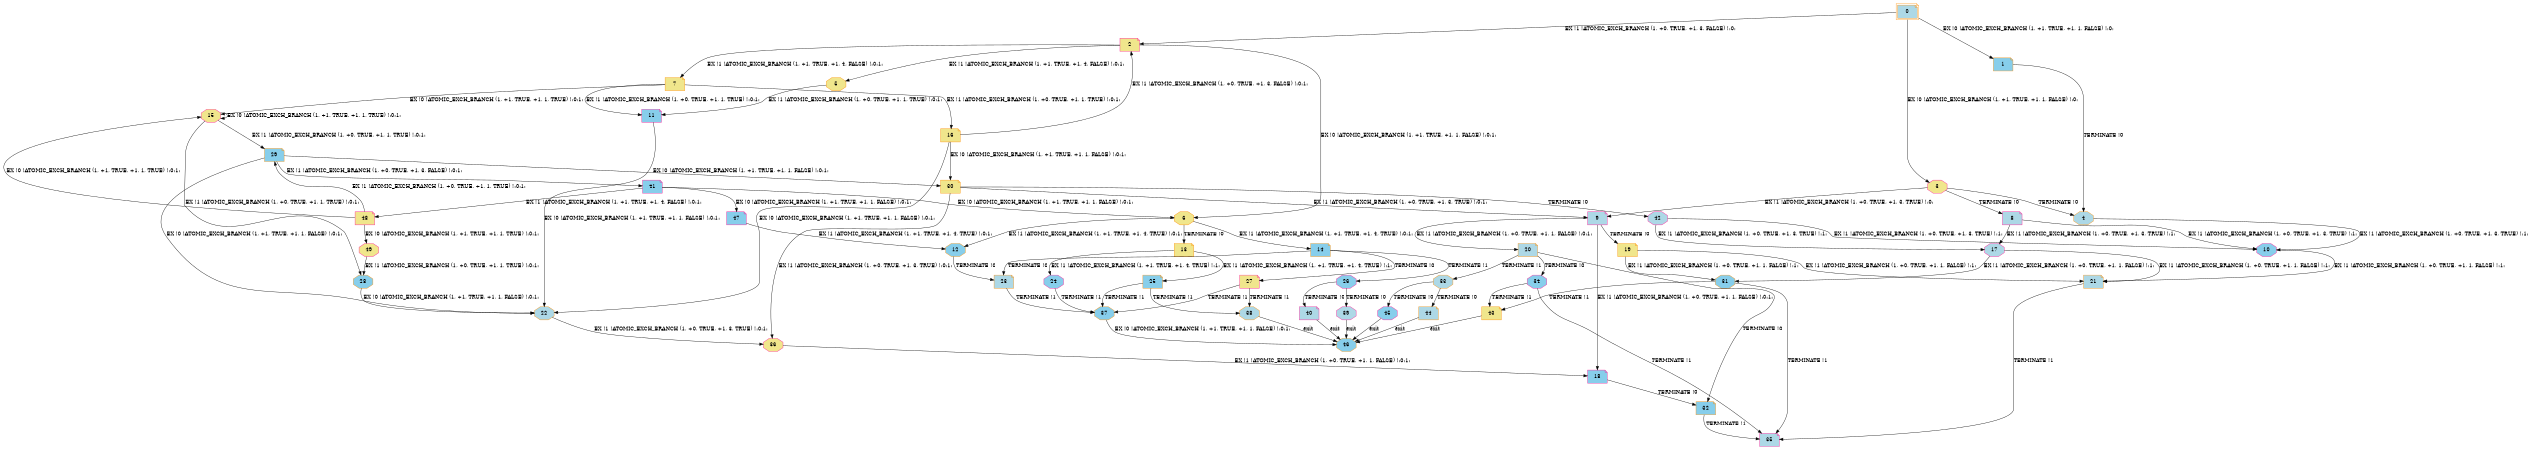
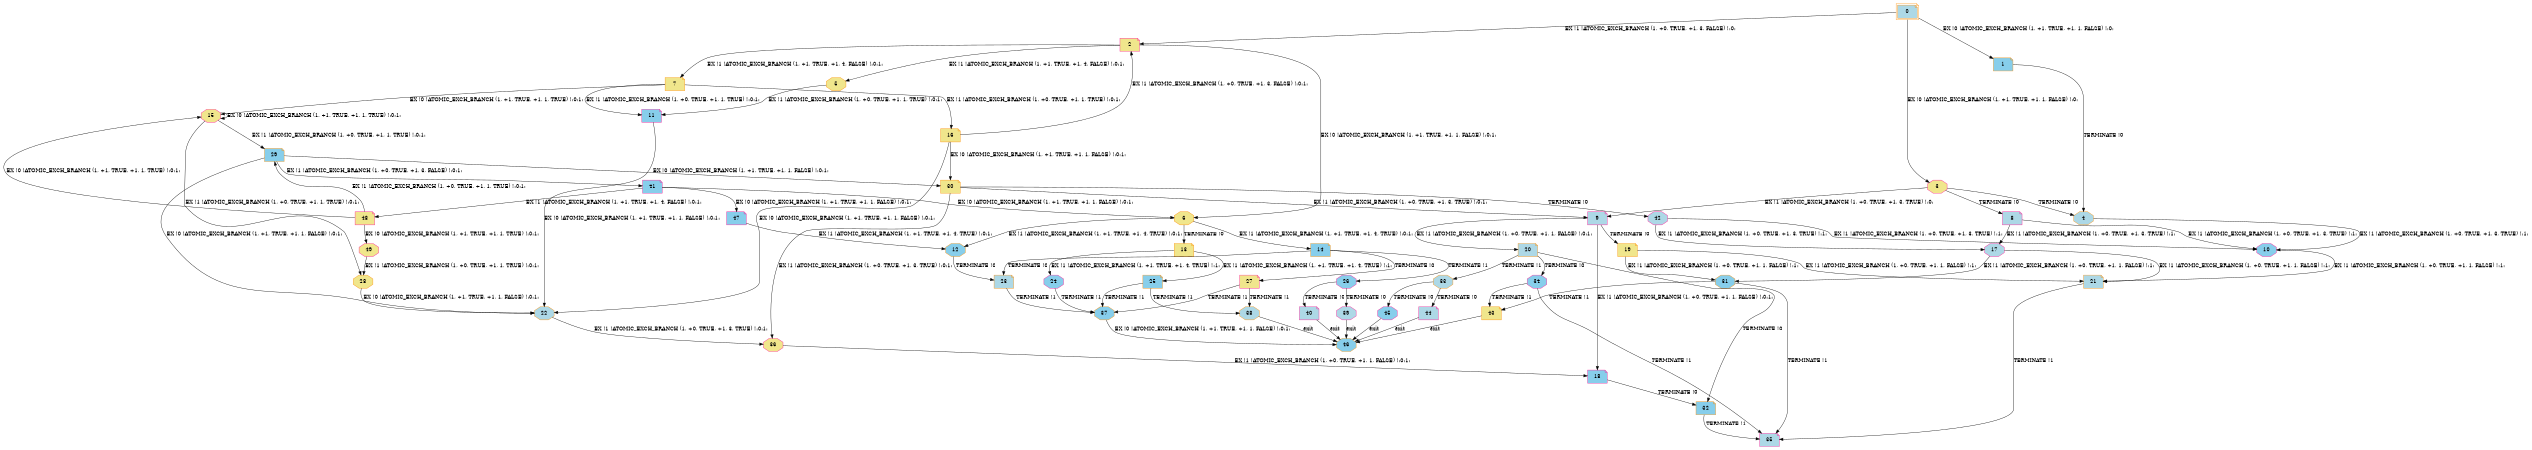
  digraph {
    node [color=darkorange fillcolor=skyblue shape=note style=filled]
    0 [fillcolor=lightblue peripheries=2]
    1
    2 [color=deeppink fillcolor=khaki]
    3 [color=deeppink fillcolor=khaki shape=octagon]
    4 [fillcolor=lightblue shape=octagon]
    5 [fillcolor=khaki shape=octagon]
    6 [fillcolor=khaki shape=octagon]
    7 [fillcolor=khaki]
    8 [color=deeppink fillcolor=lightblue]
    9 [color=deeppink fillcolor=lightblue]
    10 [color=deeppink shape=octagon]
    11 [color=deeppink]
    12 [shape=octagon]
    13 [fillcolor=khaki]
    14
    15 [color=deeppink fillcolor=khaki shape=octagon]
    16 [fillcolor=khaki]
    17 [color=deeppink fillcolor=lightblue shape=octagon]
    18 [color=deeppink]
    19 [fillcolor=khaki]
    20 [fillcolor=lightblue]
    21 [fillcolor=lightblue]
    22 [fillcolor=lightblue shape=octagon]
    23 [fillcolor=lightblue]
    24 [color=deeppink shape=octagon]
    25
    26 [color=deeppink shape=octagon]
    27 [color=deeppink fillcolor=khaki]
-   28 [shape=octagon]
+   28 [fillcolor=khaki shape=octagon]
    29
    30 [fillcolor=khaki]
    31 [shape=octagon]
    32
    33 [fillcolor=lightblue shape=octagon]
    34 [color=deeppink shape=octagon]
    35 [color=deeppink fillcolor=lightblue]
    36 [color=deeppink fillcolor=khaki shape=octagon]
    37 [shape=octagon]
    38 [fillcolor=lightblue shape=octagon]
    39 [color=deeppink fillcolor=lightblue shape=octagon]
    40 [color=deeppink fillcolor=lightblue]
    41 [color=deeppink]
    42 [color=deeppink fillcolor=lightblue shape=octagon]
    43 [fillcolor=khaki]
-   44 [fillcolor=lightblue]
+   44 [color=deeppink fillcolor=lightblue]
    45 [color=deeppink shape=octagon]
    46 [shape=octagon]
    47 [color=deeppink]
    48 [color=deeppink fillcolor=khaki]
    49 [color=deeppink fillcolor=khaki shape=octagon]
    0 -> 1 [label="EX !0 !ATOMIC_EXCH_BRANCH (1, +1, TRUE, +1, 1, FALSE) !:0:"]
    0 -> 2 [label="EX !1 !ATOMIC_EXCH_BRANCH (1, +0, TRUE, +1, 3, FALSE) !:0:"]
    0 -> 3 [label="EX !0 !ATOMIC_EXCH_BRANCH (1, +1, TRUE, +1, 1, FALSE) !:0:"]
    1 -> 4 [label="TERMINATE !0"]
    2 -> 5 [label="EX !1 !ATOMIC_EXCH_BRANCH (1, +1, TRUE, +1, 4, FALSE) !:0:1:"]
    2 -> 6 [label="EX !0 !ATOMIC_EXCH_BRANCH (1, +1, TRUE, +1, 1, FALSE) !:0:1:"]
    2 -> 7 [label="EX !1 !ATOMIC_EXCH_BRANCH (1, +1, TRUE, +1, 4, FALSE) !:0:1:"]
    3 -> 4 [label="TERMINATE !0"]
    3 -> 8 [label="TERMINATE !0"]
    3 -> 9 [label="EX !1 !ATOMIC_EXCH_BRANCH (1, +0, TRUE, +1, 3, TRUE) !:0:"]
    4 -> 10 [label="EX !1 !ATOMIC_EXCH_BRANCH (1, +0, TRUE, +1, 3, TRUE) !:1:"]
    5 -> 11 [label="EX !1 !ATOMIC_EXCH_BRANCH (1, +0, TRUE, +1, 1, TRUE) !:0:1:"]
    6 -> 12 [label="EX !1 !ATOMIC_EXCH_BRANCH (1, +1, TRUE, +1, 4, TRUE) !:0:1:"]
    6 -> 13 [label="TERMINATE !0"]
    6 -> 14 [label="EX !1 !ATOMIC_EXCH_BRANCH (1, +1, TRUE, +1, 4, TRUE) !:0:1:"]
    7 -> 11 [label="EX !1 !ATOMIC_EXCH_BRANCH (1, +0, TRUE, +1, 1, TRUE) !:0:1:"]
    7 -> 15 [label="EX !0 !ATOMIC_EXCH_BRANCH (1, +1, TRUE, +1, 1, TRUE) !:0:1:"]
    7 -> 16 [label="EX !1 !ATOMIC_EXCH_BRANCH (1, +0, TRUE, +1, 1, TRUE) !:0:1:"]
    8 -> 10 [label="EX !1 !ATOMIC_EXCH_BRANCH (1, +0, TRUE, +1, 3, TRUE) !:1:"]
    8 -> 17 [label="EX !1 !ATOMIC_EXCH_BRANCH (1, +0, TRUE, +1, 3, TRUE) !:1:"]
    9 -> 18 [label="EX !1 !ATOMIC_EXCH_BRANCH (1, +0, TRUE, +1, 1, FALSE) !:0:1:"]
    9 -> 19 [label="TERMINATE !0"]
    9 -> 20 [label="EX !1 !ATOMIC_EXCH_BRANCH (1, +0, TRUE, +1, 1, FALSE) !:0:1:"]
    10 -> 21 [label="EX !1 !ATOMIC_EXCH_BRANCH (1, +0, TRUE, +1, 1, FALSE) !:1:"]
    11 -> 22 [label="EX !0 !ATOMIC_EXCH_BRANCH (1, +1, TRUE, +1, 1, FALSE) !:0:1:"]
    12 -> 23 [label="TERMINATE !0"]
    13 -> 24 [label="EX !1 !ATOMIC_EXCH_BRANCH (1, +1, TRUE, +1, 4, TRUE) !:1:"]
    13 -> 25 [label="EX !1 !ATOMIC_EXCH_BRANCH (1, +1, TRUE, +1, 4, TRUE) !:1:"]
    14 -> 23 [label="TERMINATE !0"]
    14 -> 26 [label="TERMINATE !1"]
    14 -> 27 [label="TERMINATE !0"]
    15 -> 15 [label="EX !0 !ATOMIC_EXCH_BRANCH (1, +1, TRUE, +1, 1, TRUE) !:0:1:"]
    15 -> 28 [label="EX !1 !ATOMIC_EXCH_BRANCH (1, +0, TRUE, +1, 1, TRUE) !:0:1:"]
    15 -> 29 [label="EX !1 !ATOMIC_EXCH_BRANCH (1, +0, TRUE, +1, 1, TRUE) !:0:1:"]
    16 -> 2 [label="EX !1 !ATOMIC_EXCH_BRANCH (1, +0, TRUE, +1, 3, FALSE) !:0:1:"]
    16 -> 22 [label="EX !0 !ATOMIC_EXCH_BRANCH (1, +1, TRUE, +1, 1, FALSE) !:0:1:"]
    16 -> 30 [label="EX !0 !ATOMIC_EXCH_BRANCH (1, +1, TRUE, +1, 1, FALSE) !:0:1:"]
    17 -> 21 [label="EX !1 !ATOMIC_EXCH_BRANCH (1, +0, TRUE, +1, 1, FALSE) !:1:"]
    17 -> 31 [label="EX !1 !ATOMIC_EXCH_BRANCH (1, +0, TRUE, +1, 1, FALSE) !:1:"]
    18 -> 32 [label="TERMINATE !0"]
    19 -> 21 [label="EX !1 !ATOMIC_EXCH_BRANCH (1, +0, TRUE, +1, 1, FALSE) !:1:"]
    19 -> 31 [label="EX !1 !ATOMIC_EXCH_BRANCH (1, +0, TRUE, +1, 1, FALSE) !:1:"]
    20 -> 32 [label="TERMINATE !0"]
    20 -> 33 [label="TERMINATE !1"]
    20 -> 34 [label="TERMINATE !0"]
    21 -> 35 [label="TERMINATE !1"]
    22 -> 36 [label="EX !1 !ATOMIC_EXCH_BRANCH (1, +0, TRUE, +1, 3, TRUE) !:0:1:"]
    23 -> 37 [label="TERMINATE !1"]
    24 -> 37 [label="TERMINATE !1"]
    25 -> 37 [label="TERMINATE !1"]
    25 -> 38 [label="TERMINATE !1"]
    26 -> 39 [label="TERMINATE !0"]
    26 -> 40 [label="TERMINATE !0"]
    27 -> 37 [label="TERMINATE !1"]
    27 -> 38 [label="TERMINATE !1"]
    28 -> 22 [label="EX !0 !ATOMIC_EXCH_BRANCH (1, +1, TRUE, +1, 1, FALSE) !:0:1:"]
    29 -> 22 [label="EX !0 !ATOMIC_EXCH_BRANCH (1, +1, TRUE, +1, 1, FALSE) !:0:1:"]
    29 -> 30 [label="EX !0 !ATOMIC_EXCH_BRANCH (1, +1, TRUE, +1, 1, FALSE) !:0:1:"]
    29 -> 41 [label="EX !1 !ATOMIC_EXCH_BRANCH (1, +0, TRUE, +1, 3, FALSE) !:0:1:"]
    30 -> 9 [label="EX !1 !ATOMIC_EXCH_BRANCH (1, +0, TRUE, +1, 3, TRUE) !:0:1:"]
    30 -> 36 [label="EX !1 !ATOMIC_EXCH_BRANCH (1, +0, TRUE, +1, 3, TRUE) !:0:1:"]
    30 -> 42 [label="TERMINATE !0"]
    31 -> 35 [label="TERMINATE !1"]
    31 -> 43 [label="TERMINATE !1"]
    32 -> 35 [label="TERMINATE !1"]
    33 -> 44 [label="TERMINATE !0"]
    33 -> 45 [label="TERMINATE !0"]
    34 -> 35 [label="TERMINATE !1"]
    34 -> 43 [label="TERMINATE !1"]
    36 -> 18 [label="EX !1 !ATOMIC_EXCH_BRANCH (1, +0, TRUE, +1, 1, FALSE) !:0:1:"]
    37 -> 46 [label="EX !0 !ATOMIC_EXCH_BRANCH (1, +1, TRUE, +1, 1, FALSE) !:0:1:"]
    38 -> 46 [label=exit]
    39 -> 46 [label=exit]
    40 -> 46 [label=exit]
    41 -> 6 [label="EX !0 !ATOMIC_EXCH_BRANCH (1, +1, TRUE, +1, 1, FALSE) !:0:1:"]
    41 -> 47 [label="EX !0 !ATOMIC_EXCH_BRANCH (1, +1, TRUE, +1, 1, FALSE) !:0:1:"]
    41 -> 48 [label="EX !1 !ATOMIC_EXCH_BRANCH (1, +1, TRUE, +1, 4, FALSE) !:0:1:"]
    42 -> 10 [label="EX !1 !ATOMIC_EXCH_BRANCH (1, +0, TRUE, +1, 3, TRUE) !:1:"]
    42 -> 17 [label="EX !1 !ATOMIC_EXCH_BRANCH (1, +0, TRUE, +1, 3, TRUE) !:1:"]
    43 -> 46 [label=exit]
    44 -> 46 [label=exit]
    45 -> 46 [label=exit]
    47 -> 12 [label="EX !1 !ATOMIC_EXCH_BRANCH (1, +1, TRUE, +1, 4, TRUE) !:0:1:"]
    48 -> 15 [label="EX !0 !ATOMIC_EXCH_BRANCH (1, +1, TRUE, +1, 1, TRUE) !:0:1:"]
    48 -> 29 [label="EX !1 !ATOMIC_EXCH_BRANCH (1, +0, TRUE, +1, 1, TRUE) !:0:1:"]
    48 -> 49 [label="EX !0 !ATOMIC_EXCH_BRANCH (1, +1, TRUE, +1, 1, TRUE) !:0:1:"]
    49 -> 28 [label="EX !1 !ATOMIC_EXCH_BRANCH (1, +0, TRUE, +1, 1, TRUE) !:0:1:"]
  }
